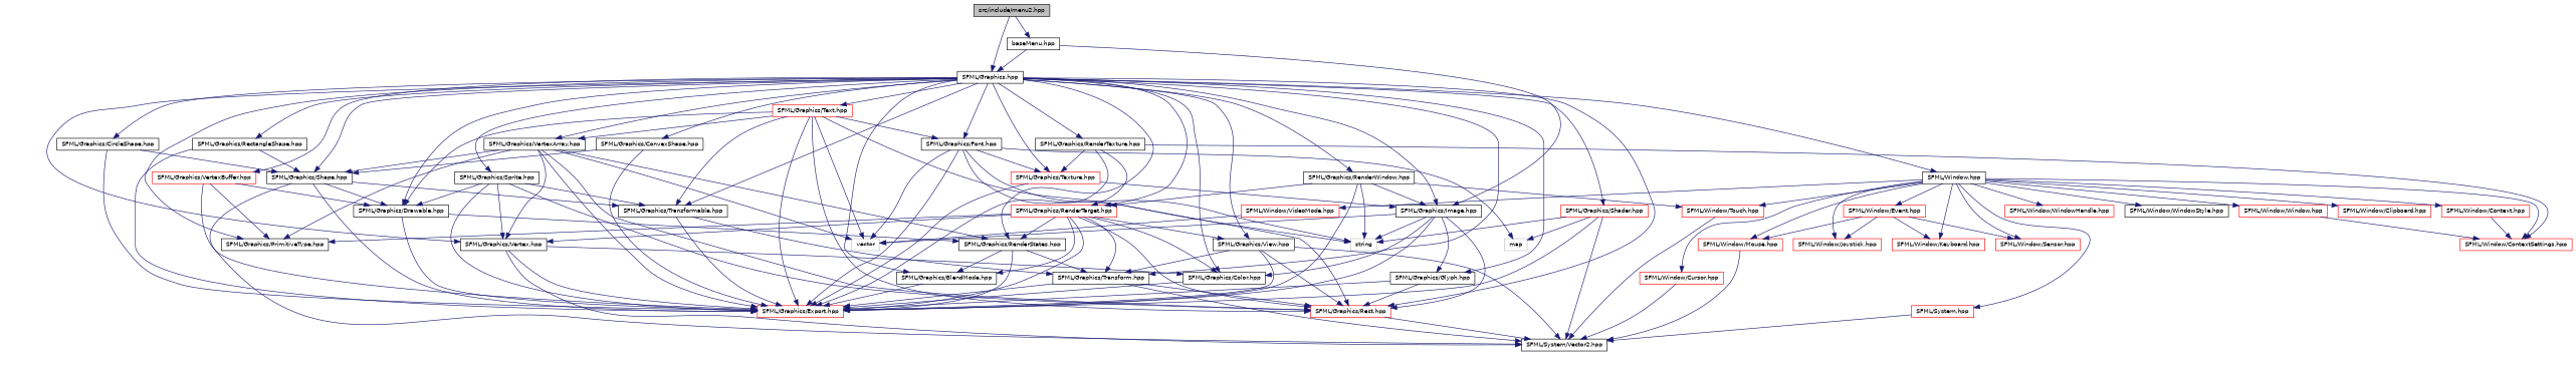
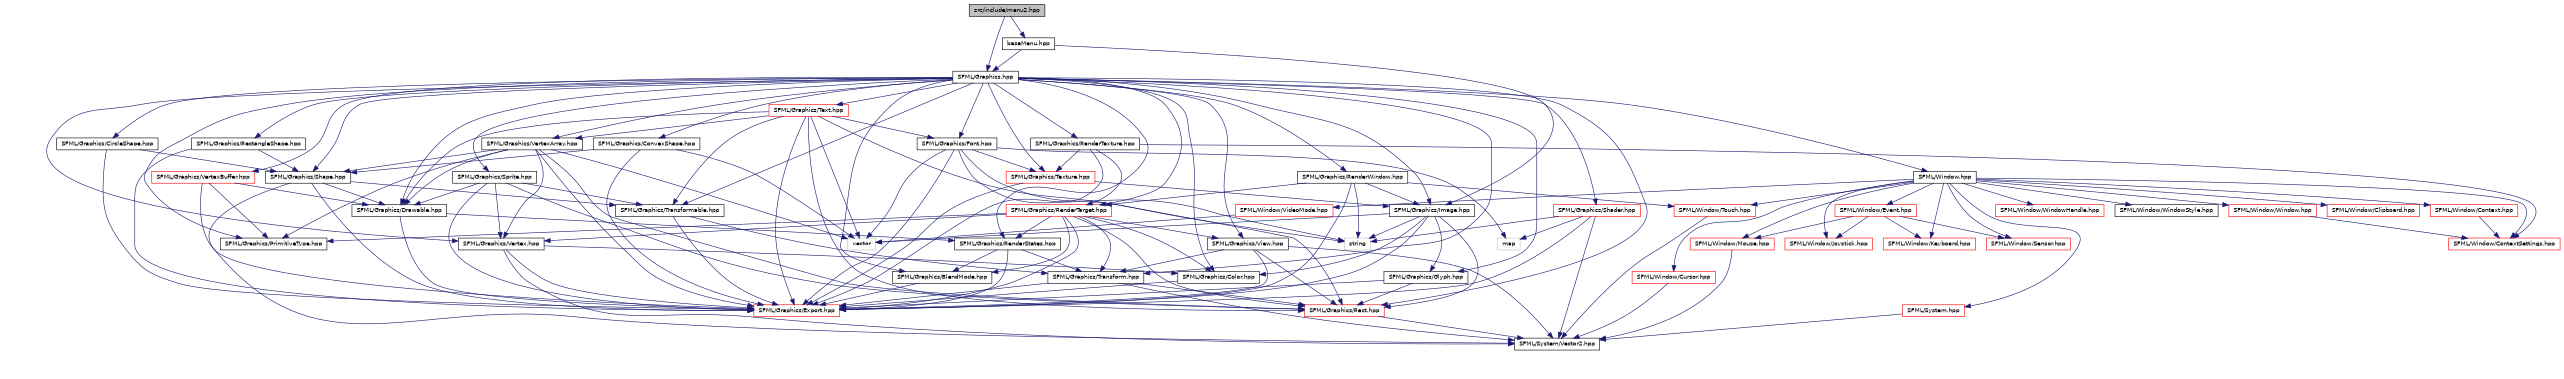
  digraph {
    node [color=black fillcolor=white fontname=Helvetica fontsize=10 shape=record style=filled]
    edge [color=midnightblue fontname=Helvetica fontsize=10 labelfontname=Helvetica labelfontsize=10 style=solid]
    n1 [fillcolor=grey75 fontcolor=black height=0.2 label="src/include/menu2.hpp" width=0.4]
    n2 [height=0.2 label="SFML/Graphics.hpp" width=0.4]
    n3 [height=0.2 label="baseMenu.hpp" width=0.4]
    n4 [height=0.2 label="SFML/Window.hpp" width=0.4]
    n5 [height=0.2 label="SFML/Graphics/BlendMode.hpp" width=0.4]
    n6 [height=0.2 label="SFML/Graphics/CircleShape.hpp" width=0.4]
    n7 [height=0.2 label="SFML/Graphics/Shape.hpp" width=0.4]
    n8 [height=0.2 label="SFML/Graphics/Drawable.hpp" width=0.4]
    n9 [height=0.2 label="SFML/Graphics/RenderStates.hpp" width=0.4]
    n10 [height=0.2 label="SFML/Graphics/Transform.hpp" width=0.4]
    n11 [color=red height=0.2 label="SFML/Graphics/Rect.hpp" width=0.4]
    n12 [height=0.2 label="SFML/Graphics/Transformable.hpp" width=0.4]
    n13 [height=0.2 label="SFML/Graphics/VertexArray.hpp" width=0.4]
    n14 [height=0.2 label="SFML/Graphics/Vertex.hpp" width=0.4]
    n15 [height=0.2 label="SFML/Graphics/Color.hpp" width=0.4]
    n16 [height=0.2 label="SFML/Graphics/PrimitiveType.hpp" width=0.4]
    n17 [height=0.2 label="SFML/Graphics/ConvexShape.hpp" width=0.4]
    n18 [height=0.2 label="SFML/Graphics/Font.hpp" width=0.4]
    n19 [height=0.2 label="SFML/Graphics/Glyph.hpp" width=0.4]
    n20 [color=red height=0.2 label="SFML/Graphics/Texture.hpp" width=0.4]
    n21 [height=0.2 label="SFML/Graphics/Image.hpp" width=0.4]
    n22 [height=0.2 label="SFML/Graphics/RectangleShape.hpp" width=0.4]
    n23 [color=red height=0.2 label="SFML/Graphics/RenderTarget.hpp" width=0.4]
    n24 [height=0.2 label="SFML/Graphics/View.hpp" width=0.4]
    n25 [height=0.2 label="SFML/Graphics/RenderTexture.hpp" width=0.4]
    n26 [height=0.2 label="SFML/Graphics/RenderWindow.hpp" width=0.4]
    n27 [color=red height=0.2 label="SFML/Graphics/Shader.hpp" width=0.4]
    n28 [height=0.2 label="SFML/Graphics/Sprite.hpp" width=0.4]
    n29 [color=red height=0.2 label="SFML/Graphics/Text.hpp" width=0.4]
    n30 [color=red height=0.2 label="SFML/Graphics/VertexBuffer.hpp" width=0.4]
    n31 [color=red height=0.2 label="SFML/System.hpp" width=0.4]
    n32 [color=red height=0.2 label="SFML/Window/Clipboard.hpp" width=0.4]
    n33 [color=red height=0.2 label="SFML/Window/Context.hpp" width=0.4]
    n34 [color=red height=0.2 label="SFML/Window/ContextSettings.hpp" width=0.4]
    n35 [color=red height=0.2 label="SFML/Window/Cursor.hpp" width=0.4]
    n36 [color=red height=0.2 label="SFML/Window/Event.hpp" width=0.4]
    n37 [color=red height=0.2 label="SFML/Window/Joystick.hpp" width=0.4]
    n38 [color=red height=0.2 label="SFML/Window/Keyboard.hpp" width=0.4]
    n39 [color=red height=0.2 label="SFML/Window/Mouse.hpp" width=0.4]
    n40 [color=red height=0.2 label="SFML/Window/Sensor.hpp" width=0.4]
    n41 [color=red height=0.2 label="SFML/Window/Touch.hpp" width=0.4]
    n42 [color=red height=0.2 label="SFML/Window/VideoMode.hpp" width=0.4]
    n43 [color=red height=0.2 label="SFML/Window/Window.hpp" width=0.4]
    n44 [color=red height=0.2 label="SFML/Window/WindowHandle.hpp" width=0.4]
    n45 [height=0.2 label="SFML/Window/WindowStyle.hpp" width=0.4]
    n46 [color=red height=0.2 label="SFML/Graphics/Export.hpp" width=0.4]
    n47 [height=0.2 label="SFML/System/Vector2.hpp" width=0.4]
    n48 [color=grey75 height=0.2 label=vector width=0.4]
    n49 [color=grey75 height=0.2 label=string width=0.4]
    n50 [color=grey75 height=0.2 label=map width=0.4]
    n1 -> n2
    n1 -> n3
    n2 -> n4
    n2 -> n5
    n2 -> n6
    n2 -> n7
    n2 -> n8
    n2 -> n9
    n2 -> n10
    n2 -> n11
    n2 -> n12
    n2 -> n13
    n2 -> n14
    n2 -> n15
    n2 -> n16
    n2 -> n17
    n2 -> n18
    n2 -> n19
    n2 -> n20
    n2 -> n21
    n2 -> n22
    n2 -> n23
    n2 -> n24
    n2 -> n25
    n2 -> n26
    n2 -> n27
    n2 -> n28
    n2 -> n29
    n2 -> n30
    n3 -> n2
    n3 -> n21
    n4 -> n31
    n4 -> n32
    n4 -> n33
    n4 -> n34
    n4 -> n35
    n4 -> n36
    n4 -> n37
    n4 -> n38
    n4 -> n39
    n4 -> n40
    n4 -> n41
    n4 -> n42
    n4 -> n43
    n4 -> n44
    n4 -> n45
    n5 -> n46
    n6 -> n7
    n6 -> n46
    n7 -> n8
    n7 -> n12
    n7 -> n46
    n7 -> n47
    n8 -> n9
    n8 -> n46
    n9 -> n5
    n9 -> n10
    n9 -> n46
    n10 -> n11
    n10 -> n46
    n10 -> n47
    n11 -> n47
    n12 -> n10
    n12 -> n46
    n13 -> n7
-   n13 -> n9
+   n13 -> n8
    n13 -> n11
    n13 -> n14
    n13 -> n16
    n13 -> n46
    n13 -> n48
    n14 -> n15
    n14 -> n46
    n14 -> n47
    n15 -> n46
    n17 -> n7
    n17 -> n46
+   n17 -> n48
    n18 -> n11
    n18 -> n20
    n18 -> n46
    n18 -> n48
    n18 -> n49
    n18 -> n50
    n19 -> n11
    n19 -> n46
    n20 -> n21
    n20 -> n46
    n21 -> n11
    n21 -> n15
    n21 -> n19
    n21 -> n46
    n21 -> n48
    n21 -> n49
    n22 -> n7
    n22 -> n46
    n23 -> n5
    n23 -> n9
    n23 -> n10
    n23 -> n11
    n23 -> n14
    n23 -> n15
    n23 -> n16
    n23 -> n24
    n23 -> n46
    n24 -> n10
    n24 -> n11
    n24 -> n46
    n24 -> n47
    n25 -> n20
    n25 -> n23
    n25 -> n34
    n25 -> n46
    n26 -> n21
    n26 -> n23
    n26 -> n41
    n26 -> n46
    n26 -> n49
    n27 -> n46
    n27 -> n47
    n27 -> n49
    n27 -> n50
    n28 -> n8
    n28 -> n11
    n28 -> n12
    n28 -> n14
    n28 -> n46
    n29 -> n8
    n29 -> n11
    n29 -> n12
    n29 -> n13
    n29 -> n18
    n29 -> n46
    n29 -> n48
    n29 -> n49
    n30 -> n8
    n30 -> n16
    n30 -> n46
    n31 -> n47
    n33 -> n34
    n35 -> n47
    n36 -> n37
    n36 -> n38
    n36 -> n39
    n36 -> n40
    n39 -> n47
    n41 -> n47
    n42 -> n48
    n43 -> n34
  }
